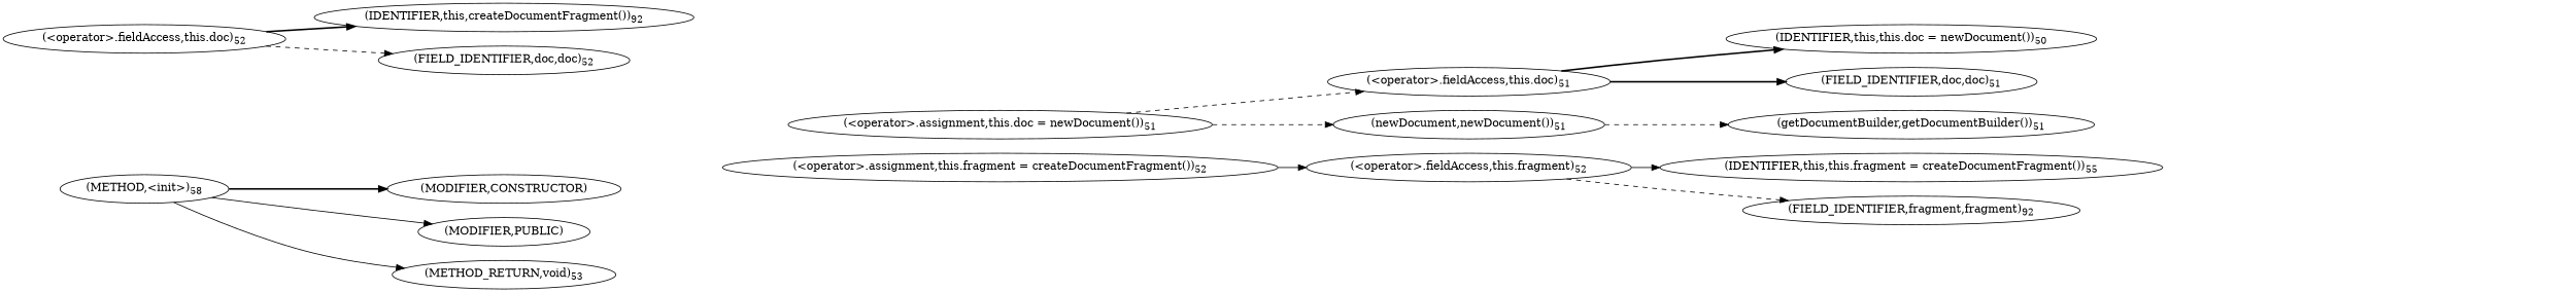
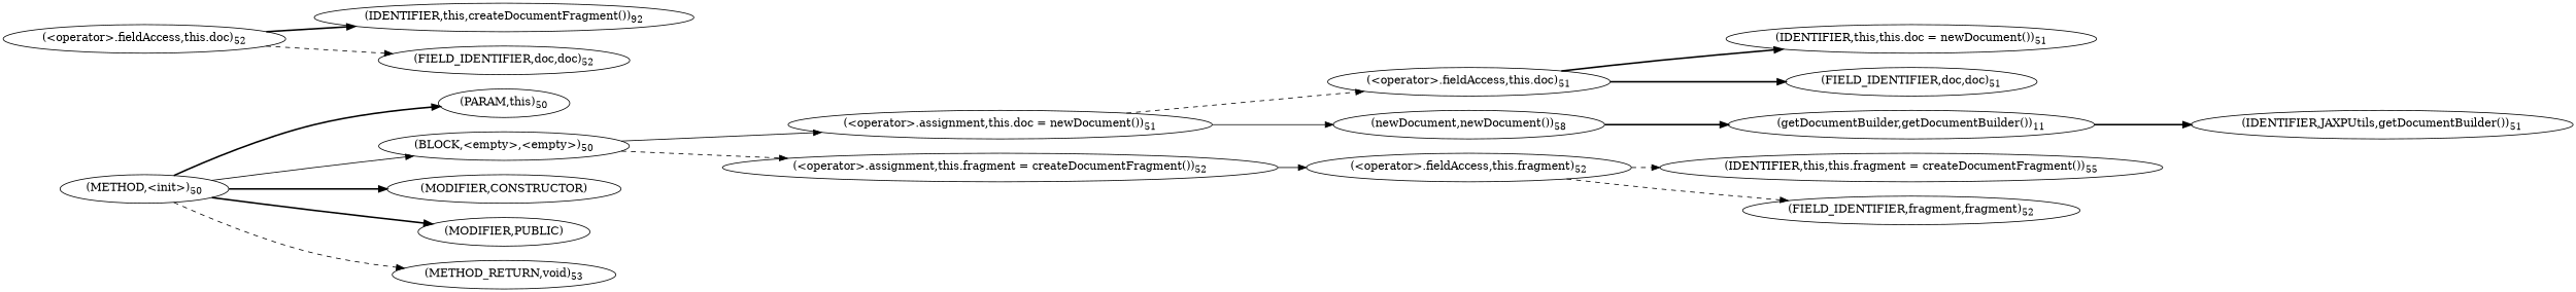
  digraph {
    rankdir=LR
    edge [style=bold]
-   n1 [label=<(METHOD,&lt;init&gt;)<SUB>58</SUB>>]
+   n1 [label=<(METHOD,&lt;init&gt;)<SUB>50</SUB>>]
+   n2 [label=<(PARAM,this)<SUB>50</SUB>>]
+   n3 [label=<(BLOCK,&lt;empty&gt;,&lt;empty&gt;)<SUB>50</SUB>>]
    n4 [label=<(MODIFIER,CONSTRUCTOR)>]
    n5 [label=<(MODIFIER,PUBLIC)>]
    n6 [label=<(METHOD_RETURN,void)<SUB>53</SUB>>]
    n7 [label=<(&lt;operator&gt;.assignment,this.doc = newDocument())<SUB>51</SUB>>]
    n8 [label=<(&lt;operator&gt;.assignment,this.fragment = createDocumentFragment())<SUB>52</SUB>>]
    n9 [label=<(&lt;operator&gt;.fieldAccess,this.doc)<SUB>51</SUB>>]
-   n10 [label=<(newDocument,newDocument())<SUB>51</SUB>>]
+   n10 [label=<(newDocument,newDocument())<SUB>58</SUB>>]
    n11 [label=<(&lt;operator&gt;.fieldAccess,this.fragment)<SUB>52</SUB>>]
-   n12 [label=<(IDENTIFIER,this,this.doc = newDocument())<SUB>50</SUB>>]
+   n12 [label=<(IDENTIFIER,this,this.doc = newDocument())<SUB>51</SUB>>]
    n13 [label=<(FIELD_IDENTIFIER,doc,doc)<SUB>51</SUB>>]
-   n14 [label=<(getDocumentBuilder,getDocumentBuilder())<SUB>51</SUB>>]
+   n14 [label=<(getDocumentBuilder,getDocumentBuilder())<SUB>11</SUB>>]
+   n15 [label=<(IDENTIFIER,JAXPUtils,getDocumentBuilder())<SUB>51</SUB>>]
    n16 [label=<(IDENTIFIER,this,this.fragment = createDocumentFragment())<SUB>55</SUB>>]
-   n17 [label=<(FIELD_IDENTIFIER,fragment,fragment)<SUB>92</SUB>>]
+   n17 [label=<(FIELD_IDENTIFIER,fragment,fragment)<SUB>52</SUB>>]
    n18 [label=<(&lt;operator&gt;.fieldAccess,this.doc)<SUB>52</SUB>>]
    n19 [label=<(IDENTIFIER,this,createDocumentFragment())<SUB>92</SUB>>]
    n20 [label=<(FIELD_IDENTIFIER,doc,doc)<SUB>52</SUB>>]
+   n1 -> n2
+   n1 -> n3 [style=solid]
    n1 -> n4
-   n1 -> n5 [style=solid]
-   n1 -> n6 [style=solid]
+   n1 -> n5
+   n1 -> n6 [style=dashed]
+   n3 -> n7 [style=solid]
+   n3 -> n8 [style=dashed]
    n7 -> n9 [style=dashed]
-   n7 -> n10 [style=dashed]
+   n7 -> n10 [style=solid]
    n8 -> n11 [style=solid]
    n9 -> n12
    n9 -> n13
-   n10 -> n14 [style=dashed]
-   n11 -> n16 [style=solid]
+   n10 -> n14
+   n11 -> n16 [style=dashed]
    n11 -> n17 [style=dashed]
+   n14 -> n15
    n18 -> n19
    n18 -> n20 [style=dashed]
  }
